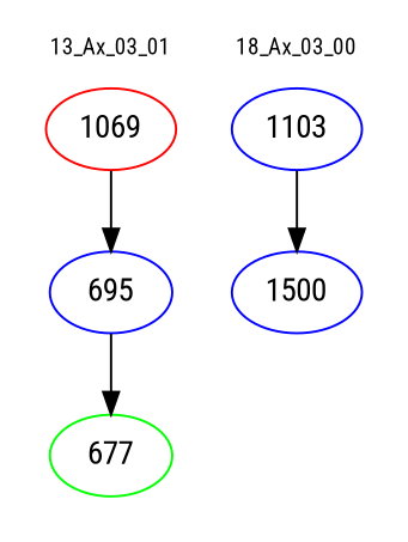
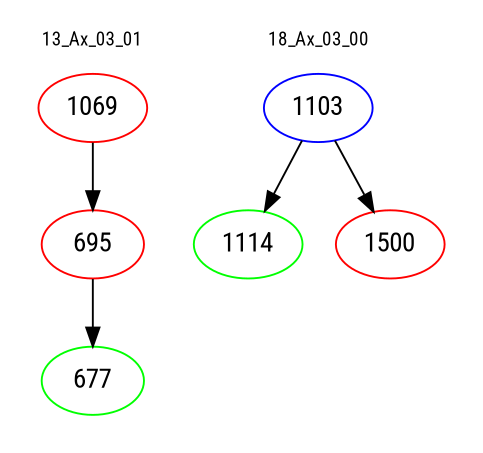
  digraph {
    fontname="Roboto Condensed"
    node [color=blue fontname="Roboto Condensed"]
    edge [color=black fontname="Roboto Condensed"]
-   n1 [label=695]
+   n1 [color=red label=695]
    n2 [color=green label=677]
    n3 [color=red label=1069]
    n4 [label=1103]
-   n6 [label=1500]
+   n5 [color=green label=1114]
+   n6 [color=red label=1500]
    subgraph cluster_1 {
      color=white
      fontsize=10
      label="13_Ax_03_01"
      n1
      n2
      n3
    }
    subgraph cluster_2 {
      color=white
      fontsize=10
      label="18_Ax_03_00"
      n4
+     n5
      n6
    }
    n1 -> n2
    n3 -> n1
+   n4 -> n5
    n4 -> n6
  }
